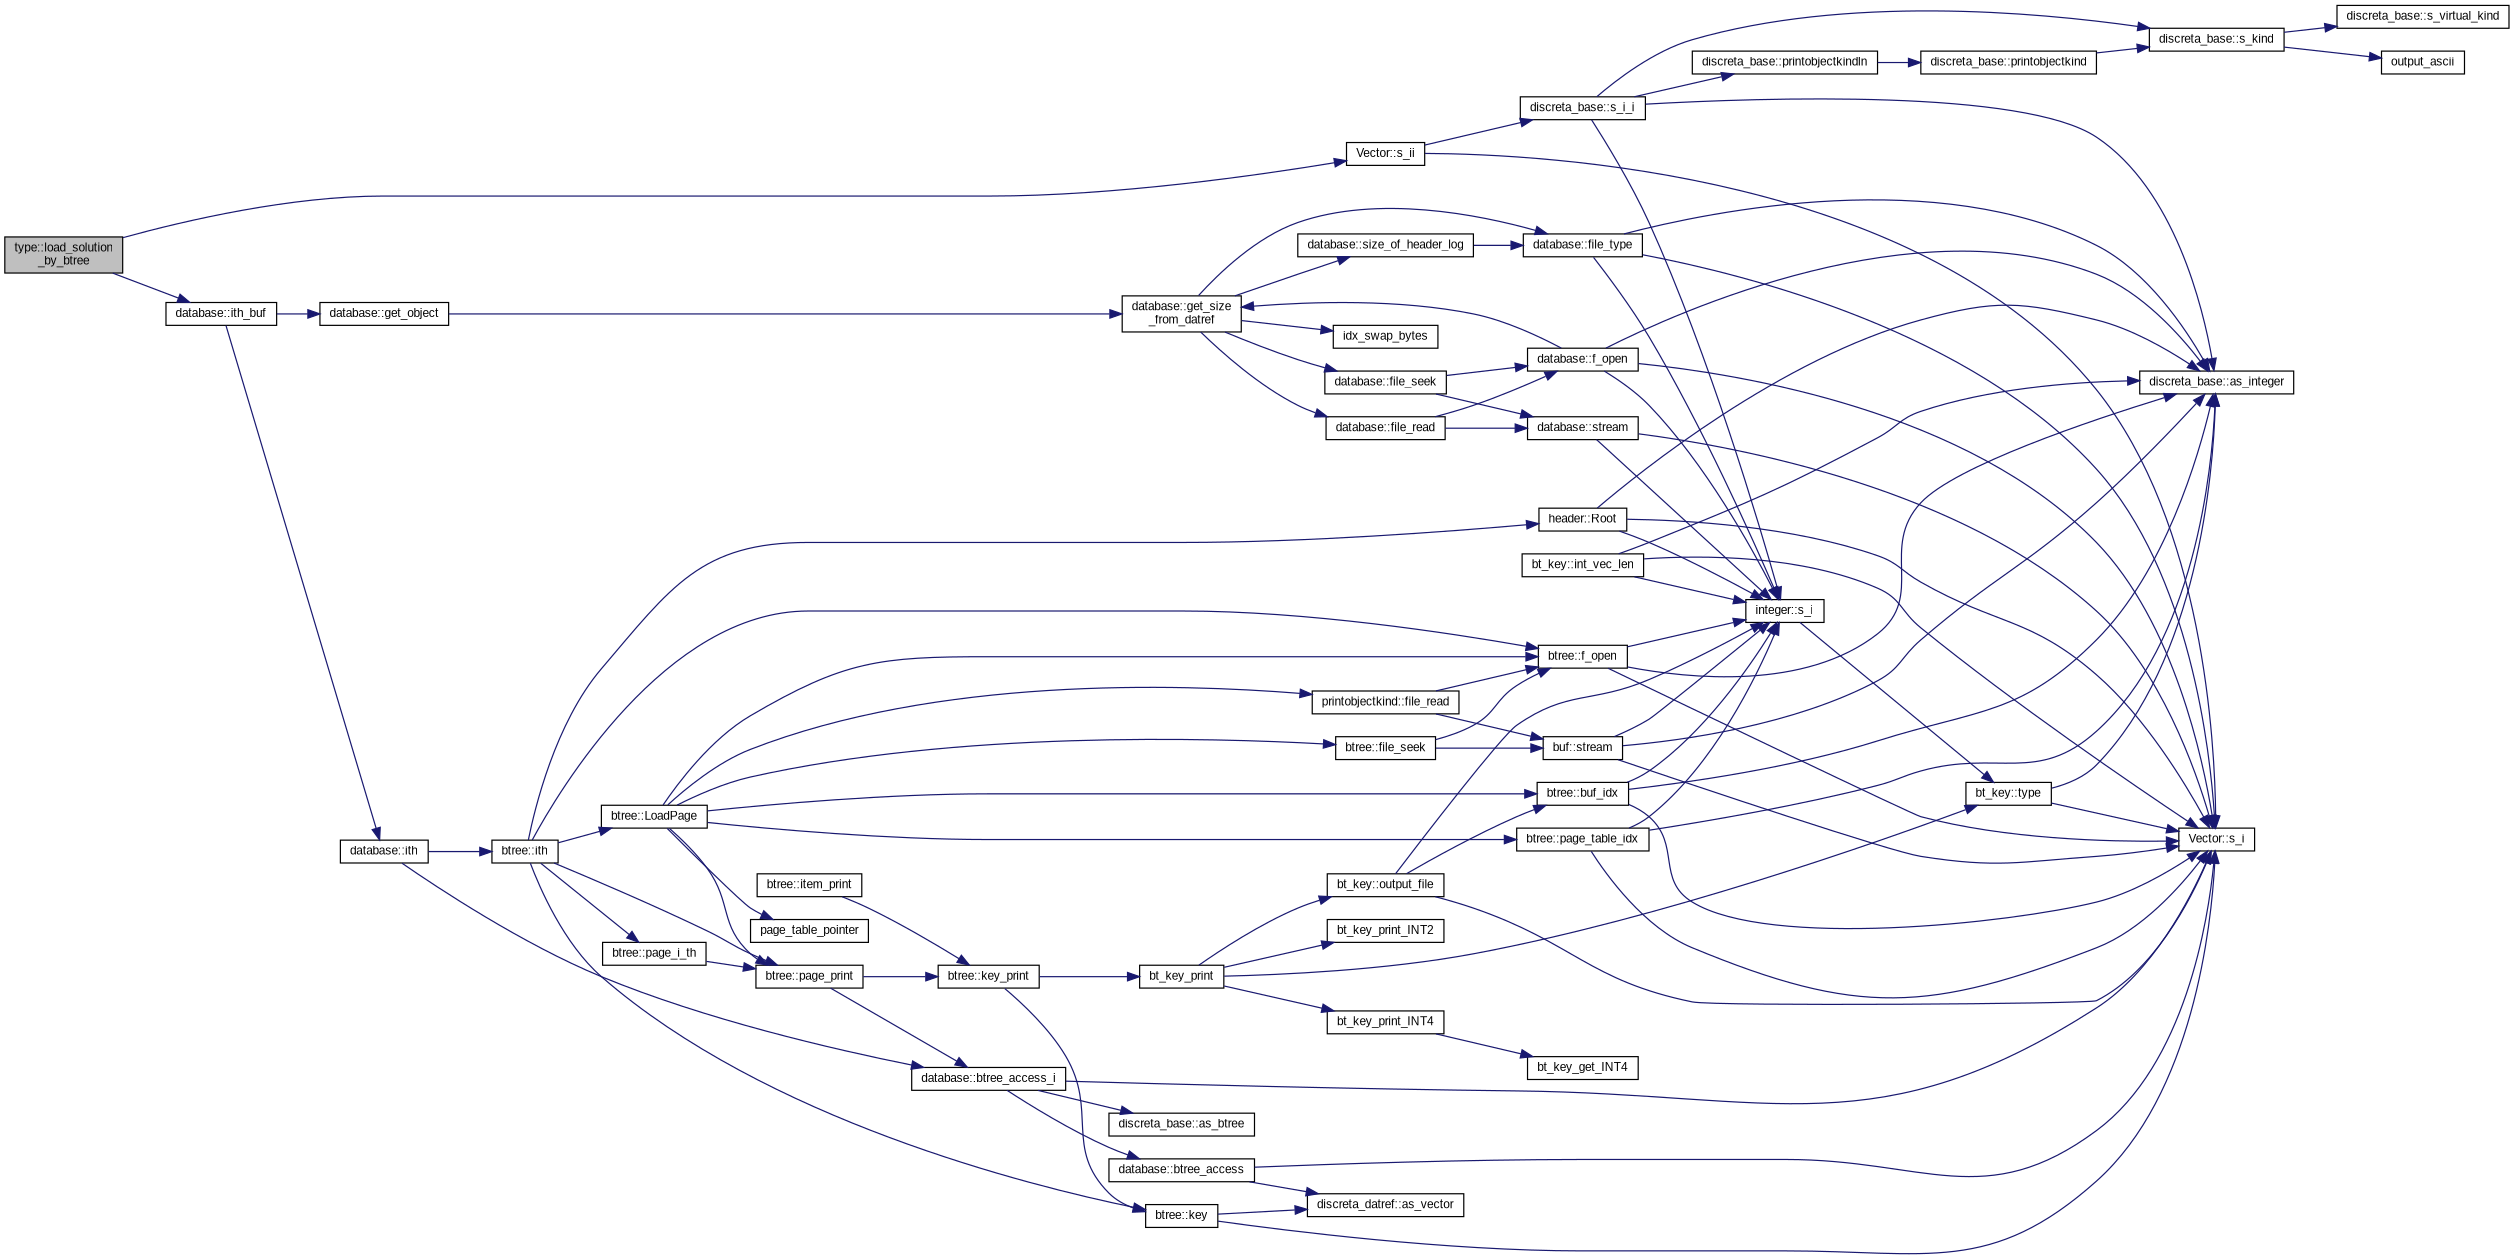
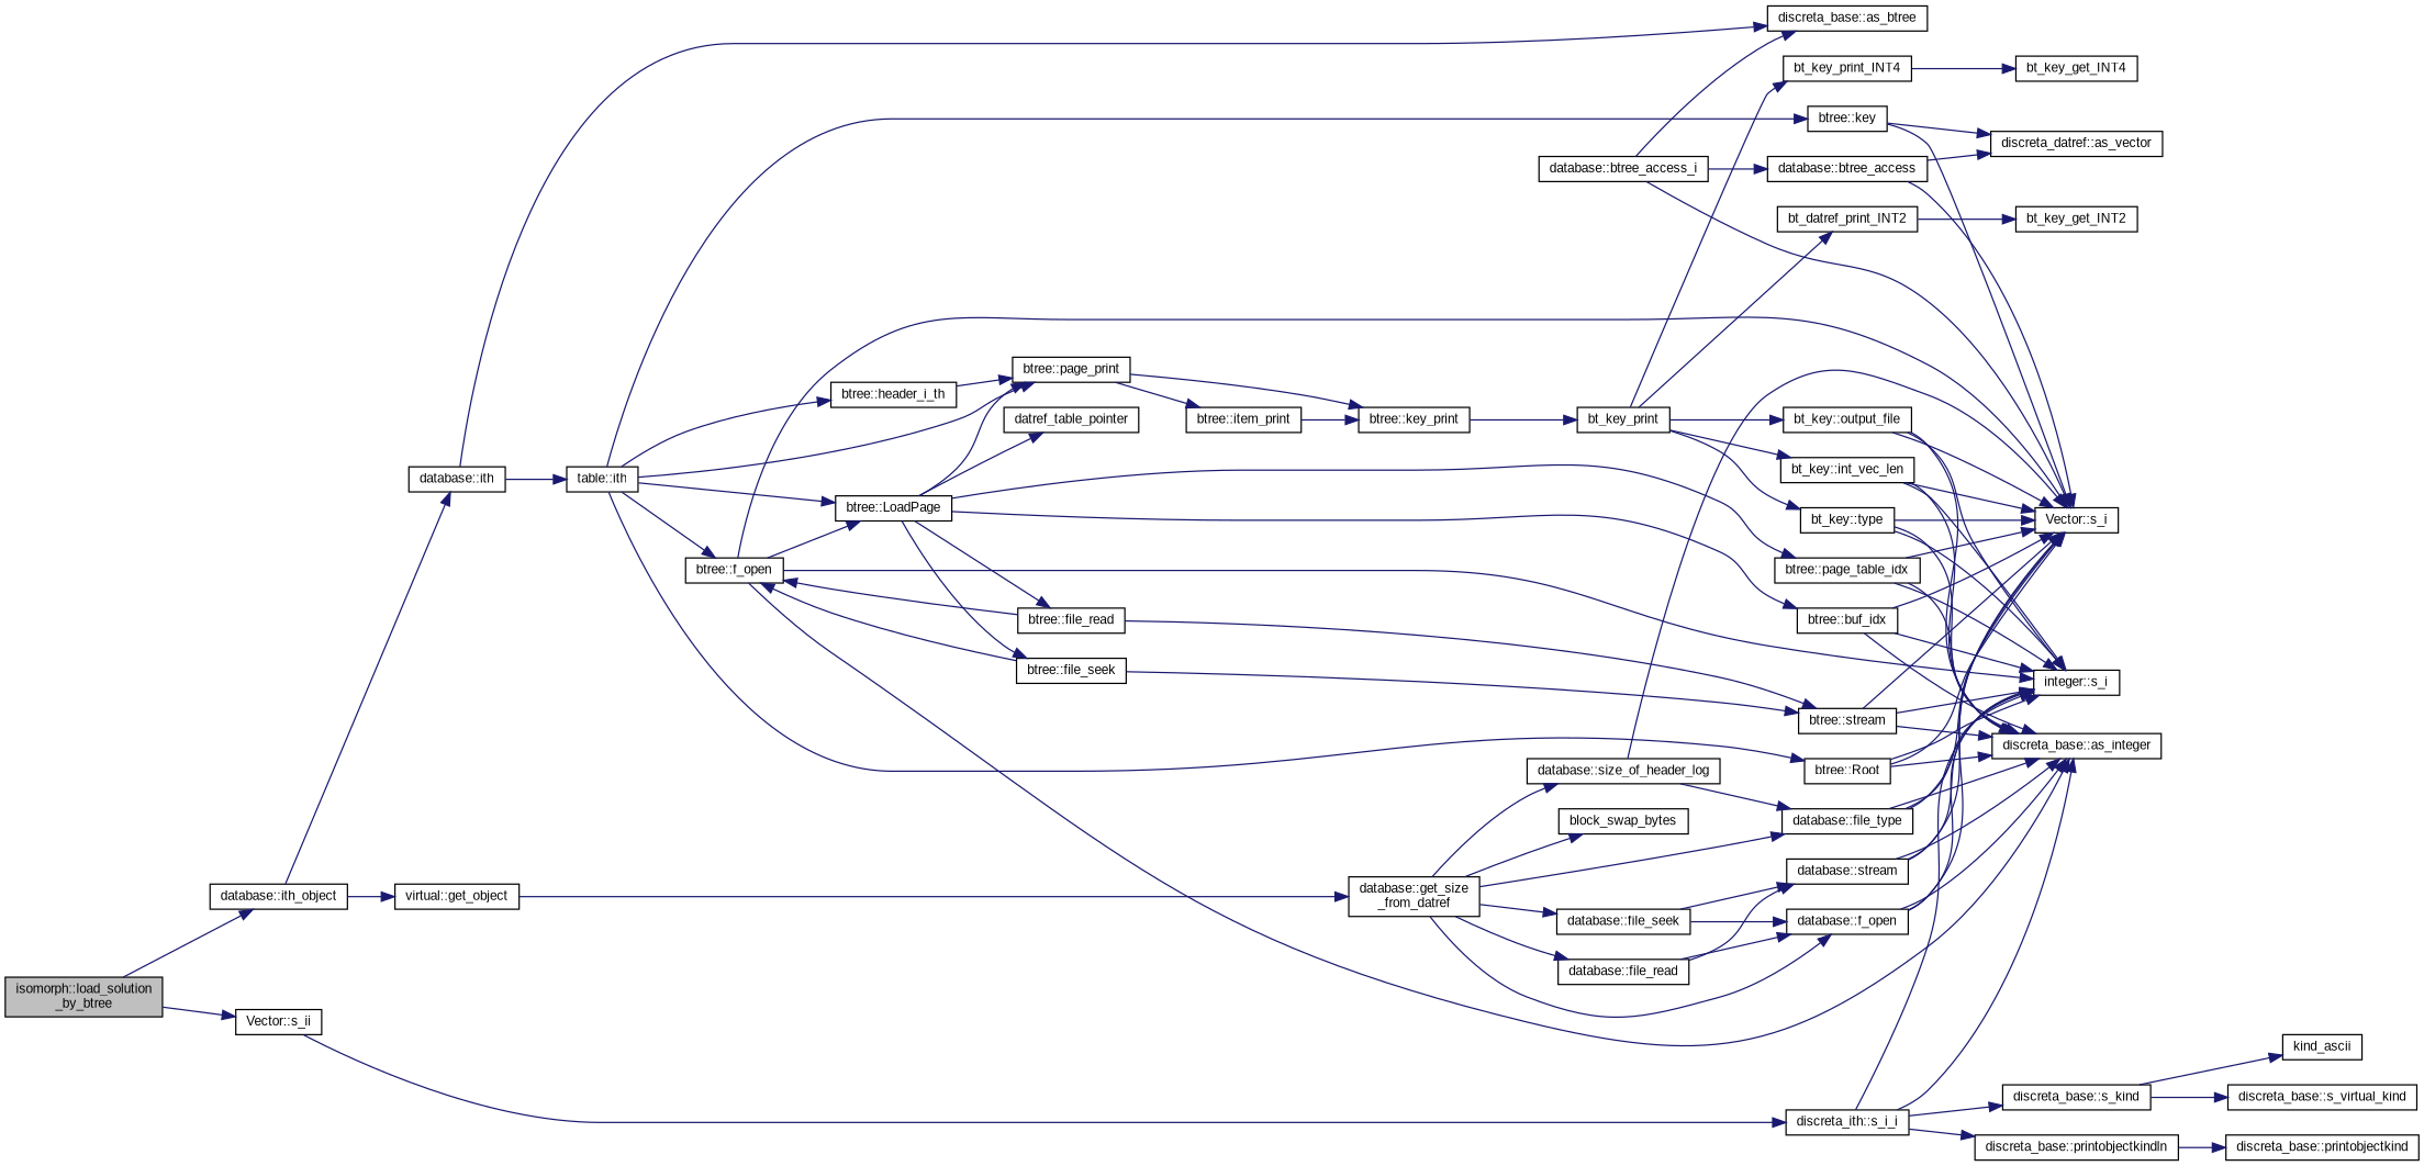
  digraph {
    fontname="Liberation Sans"
    rankdir=LR
    node [color=black fillcolor=white fontname="Liberation Sans" fontsize=10 shape=record style=filled]
    edge [color=midnightblue fontname="Liberation Sans" fontsize=10 labelfontname=Helvetica labelfontsize=10 style=solid]
-   n1 [fillcolor=grey75 fontcolor=black height=0.2 label="type::load_solution\l_by_btree" width=0.4]
-   n2 [height=0.2 label="database::ith_buf" width=0.4]
+   n1 [fillcolor=grey75 fontcolor=black height=0.2 label="isomorph::load_solution\l_by_btree" width=0.4]
+   n2 [height=0.2 label="database::ith_object" width=0.4]
    n3 [height=0.2 label="Vector::s_ii" width=0.4]
    n4 [height=0.2 label="database::ith" width=0.4]
-   n5 [height=0.2 label="database::get_object" width=0.4]
+   n5 [height=0.2 label="virtual::get_object" width=0.4]
    n6 [height=0.2 label="Vector::s_i" width=0.4]
-   n7 [height=0.2 label="discreta_base::s_i_i" width=0.4]
+   n7 [height=0.2 label="discreta_ith::s_i_i" width=0.4]
    n8 [height=0.2 label="database::btree_access_i" width=0.4]
-   n9 [height=0.2 label="btree::ith" width=0.4]
+   n9 [height=0.2 label="table::ith" width=0.4]
    n10 [height=0.2 label="database::get_size\l_from_datref" width=0.4]
    n11 [height=0.2 label="database::btree_access" width=0.4]
    n12 [height=0.2 label="discreta_base::as_btree" width=0.4]
    n13 [height=0.2 label="btree::f_open" width=0.4]
-   n14 [height=0.2 label="header::Root" width=0.4]
+   n14 [height=0.2 label="btree::Root" width=0.4]
    n15 [height=0.2 label="btree::LoadPage" width=0.4]
    n16 [height=0.2 label="btree::page_print" width=0.4]
    n17 [height=0.2 label="btree::key" width=0.4]
-   n18 [height=0.2 label="btree::page_i_th" width=0.4]
+   n18 [height=0.2 label="btree::header_i_th" width=0.4]
    n19 [height=0.2 label="discreta_datref::as_vector" width=0.4]
    n20 [height=0.2 label="discreta_base::as_integer" width=0.4]
    n21 [height=0.2 label="integer::s_i" width=0.4]
    n22 [height=0.2 label="btree::buf_idx" width=0.4]
-   n23 [height=0.2 label=page_table_pointer width=0.4]
+   n23 [height=0.2 label=datref_table_pointer width=0.4]
    n24 [height=0.2 label="btree::page_table_idx" width=0.4]
    n25 [height=0.2 label="btree::file_seek" width=0.4]
-   n26 [height=0.2 label="printobjectkind::file_read" width=0.4]
+   n26 [height=0.2 label="btree::file_read" width=0.4]
    n27 [height=0.2 label="btree::item_print" width=0.4]
    n28 [height=0.2 label="btree::key_print" width=0.4]
-   n29 [height=0.2 label="buf::stream" width=0.4]
+   n29 [height=0.2 label="btree::stream" width=0.4]
    n30 [height=0.2 label=bt_key_print width=0.4]
    n31 [height=0.2 label="bt_key::type" width=0.4]
    n32 [height=0.2 label="bt_key::output_file" width=0.4]
    n33 [height=0.2 label=bt_key_print_INT4 width=0.4]
-   n34 [height=0.2 label=bt_key_print_INT2 width=0.4]
+   n34 [height=0.2 label=bt_datref_print_INT2 width=0.4]
    n35 [height=0.2 label="bt_key::int_vec_len" width=0.4]
    n36 [height=0.2 label=bt_key_get_INT4 width=0.4]
+   n37 [height=0.2 label=bt_key_get_INT2 width=0.4]
    n38 [height=0.2 label="database::f_open" width=0.4]
    n39 [height=0.2 label="database::file_type" width=0.4]
    n40 [height=0.2 label="database::file_seek" width=0.4]
    n41 [height=0.2 label="database::size_of_header_log" width=0.4]
    n42 [height=0.2 label="database::file_read" width=0.4]
-   n43 [height=0.2 label=idx_swap_bytes width=0.4]
+   n43 [height=0.2 label=block_swap_bytes width=0.4]
    n44 [height=0.2 label="database::stream" width=0.4]
    n45 [height=0.2 label="discreta_base::s_kind" width=0.4]
    n46 [height=0.2 label="discreta_base::printobjectkindln" width=0.4]
    n47 [height=0.2 label="discreta_base::s_virtual_kind" width=0.4]
-   n48 [height=0.2 label=output_ascii width=0.4]
+   n48 [height=0.2 label=kind_ascii width=0.4]
    n49 [height=0.2 label="discreta_base::printobjectkind" width=0.4]
    n1 -> n2
    n1 -> n3
    n2 -> n4
    n2 -> n5
-   n3 -> n6
+   n41 -> n6
    n3 -> n7
-   n4 -> n8
+   n4 -> n12
    n4 -> n9
    n5 -> n10
    n7 -> n20
    n7 -> n21
    n7 -> n45
    n7 -> n46
    n8 -> n6
    n8 -> n11
    n8 -> n12
    n9 -> n13
    n9 -> n14
    n9 -> n15
    n9 -> n16
    n9 -> n17
    n9 -> n18
-   n38 -> n10
+   n10 -> n38
    n10 -> n39
    n10 -> n40
    n10 -> n41
    n10 -> n42
    n10 -> n43
    n11 -> n6
    n11 -> n19
    n13 -> n6
    n13 -> n20
    n13 -> n21
    n14 -> n6
    n14 -> n20
    n14 -> n21
-   n15 -> n13
+   n13 -> n15
    n15 -> n16
    n15 -> n22
    n15 -> n23
    n15 -> n24
    n15 -> n25
    n15 -> n26
-   n16 -> n8
+   n16 -> n27
    n16 -> n28
    n17 -> n6
    n17 -> n19
    n18 -> n16
    n22 -> n6
    n22 -> n20
    n22 -> n21
    n24 -> n6
    n24 -> n20
    n24 -> n21
    n25 -> n13
    n25 -> n29
    n26 -> n13
    n26 -> n29
    n27 -> n28
-   n28 -> n17
    n28 -> n30
    n29 -> n6
    n29 -> n20
    n29 -> n21
    n30 -> n31
    n30 -> n32
    n30 -> n33
    n30 -> n34
+   n30 -> n35
    n31 -> n6
    n31 -> n20
-   n21 -> n31
+   n31 -> n21
    n32 -> n6
-   n32 -> n22
+   n32 -> n20
    n32 -> n21
    n33 -> n36
+   n34 -> n37
    n35 -> n6
    n35 -> n20
    n35 -> n21
    n38 -> n6
    n38 -> n20
    n38 -> n21
    n39 -> n6
    n39 -> n20
    n39 -> n21
    n40 -> n38
    n40 -> n44
    n41 -> n39
    n42 -> n38
    n42 -> n44
    n44 -> n6
+   n44 -> n20
    n44 -> n21
    n45 -> n47
    n45 -> n48
    n46 -> n49
-   n49 -> n45
  }
